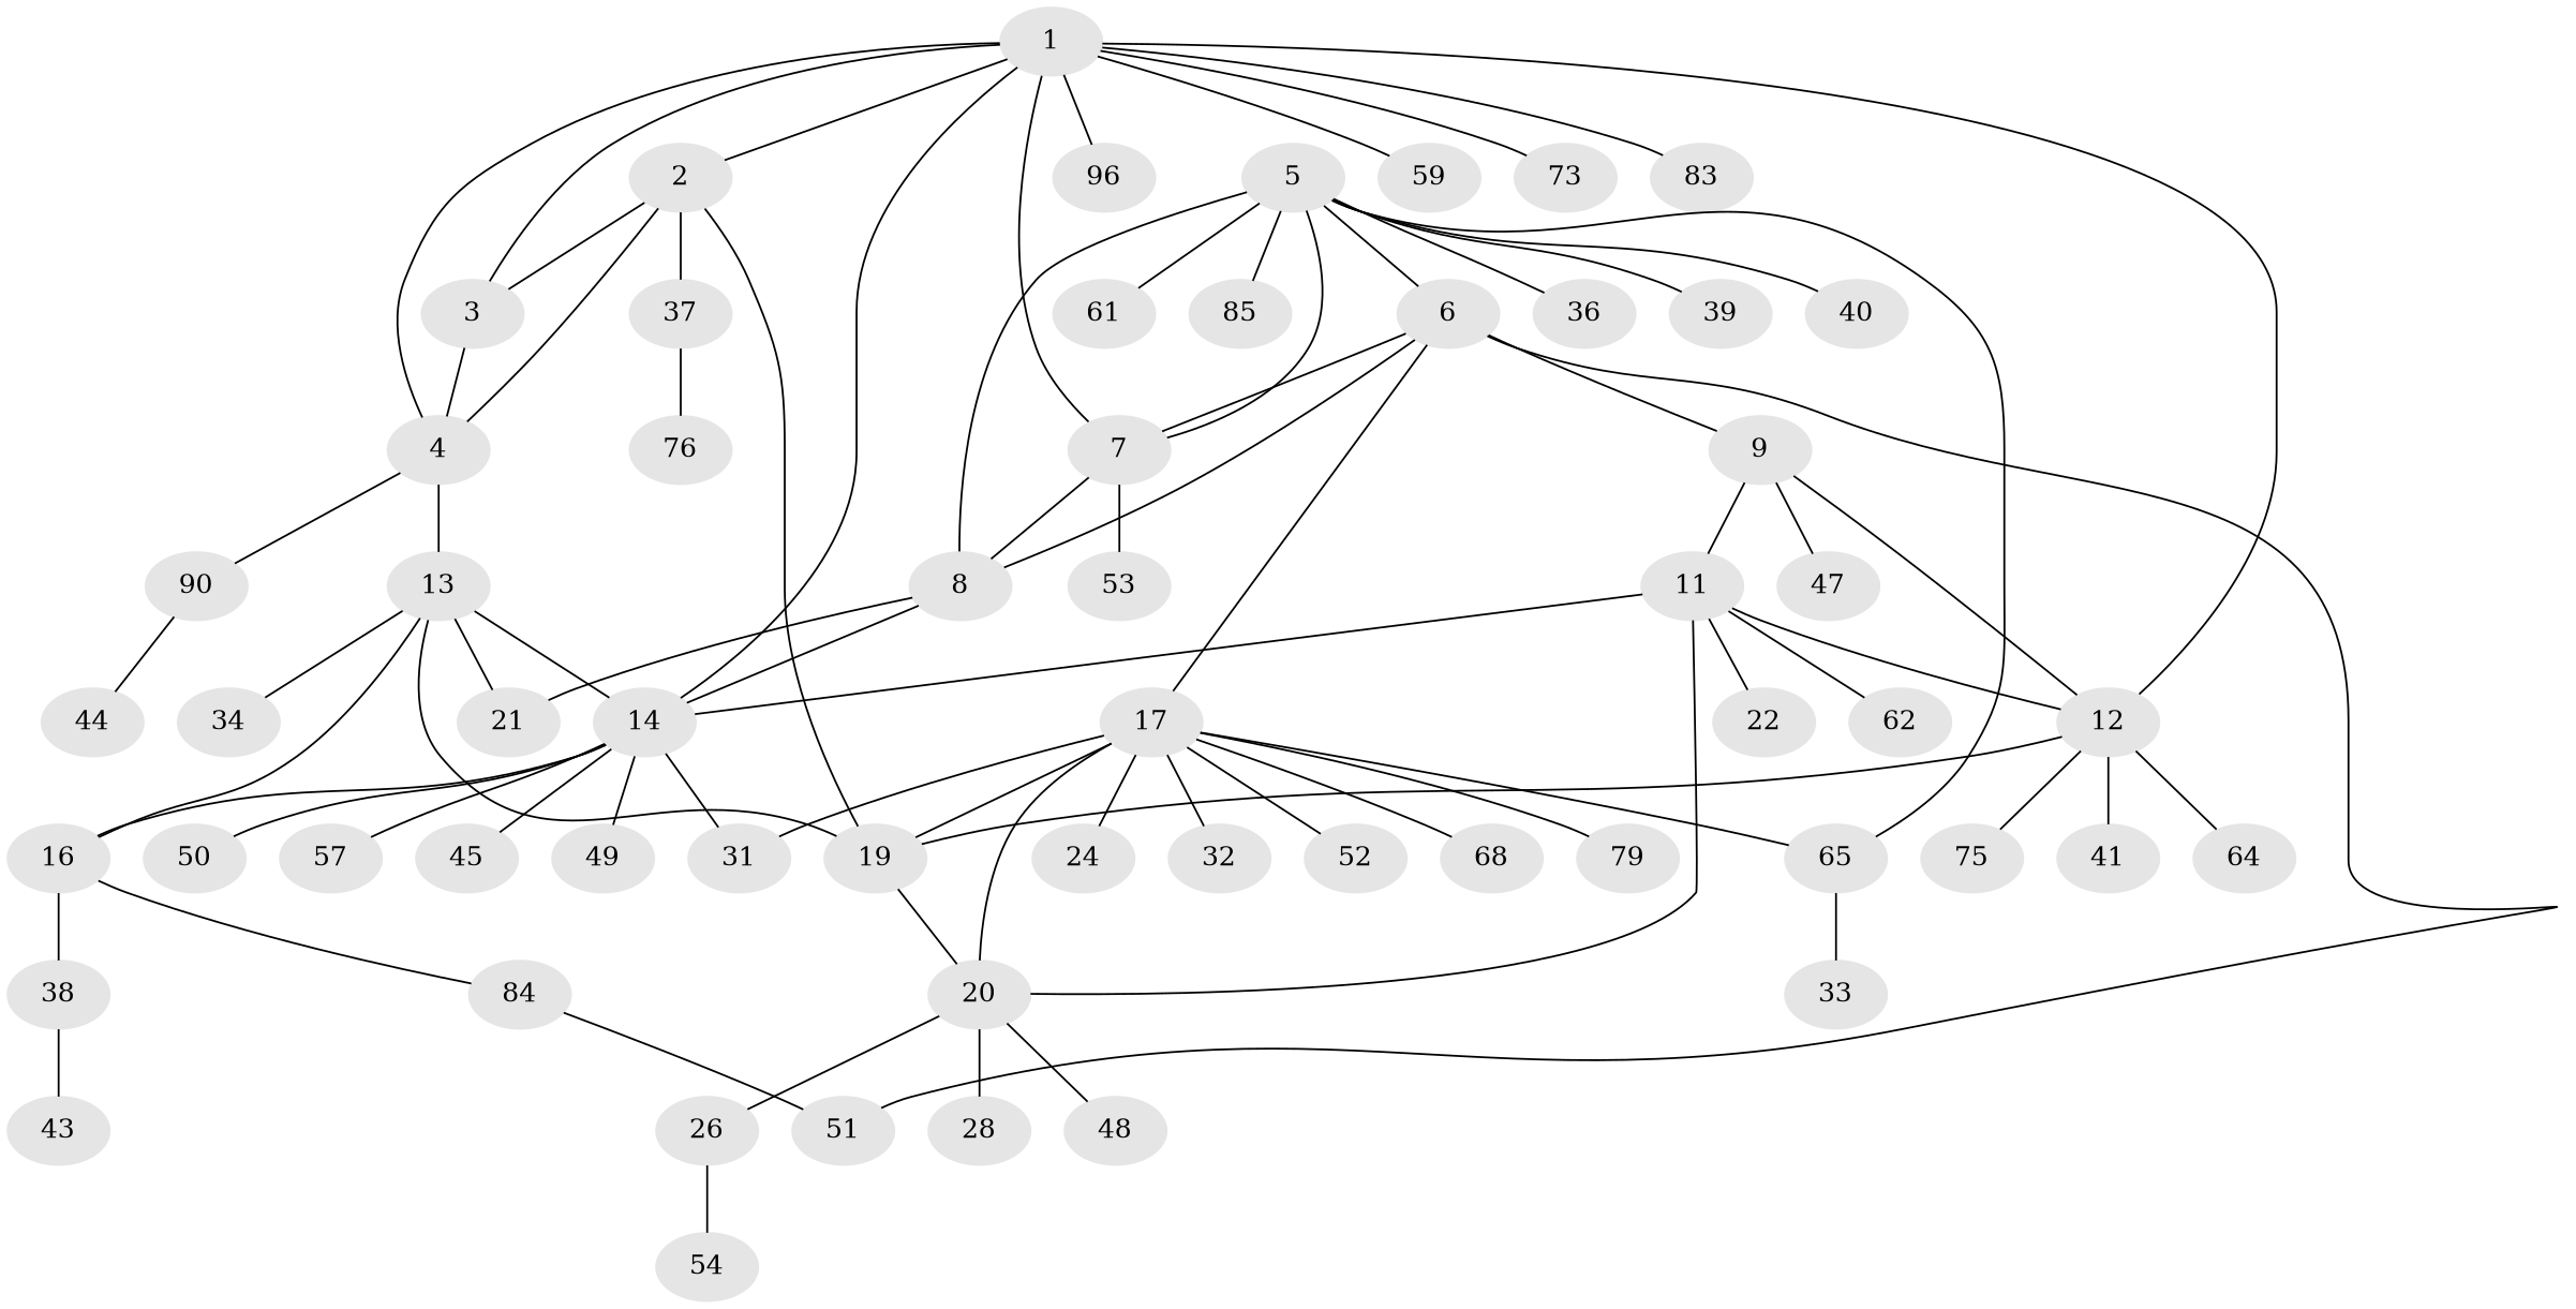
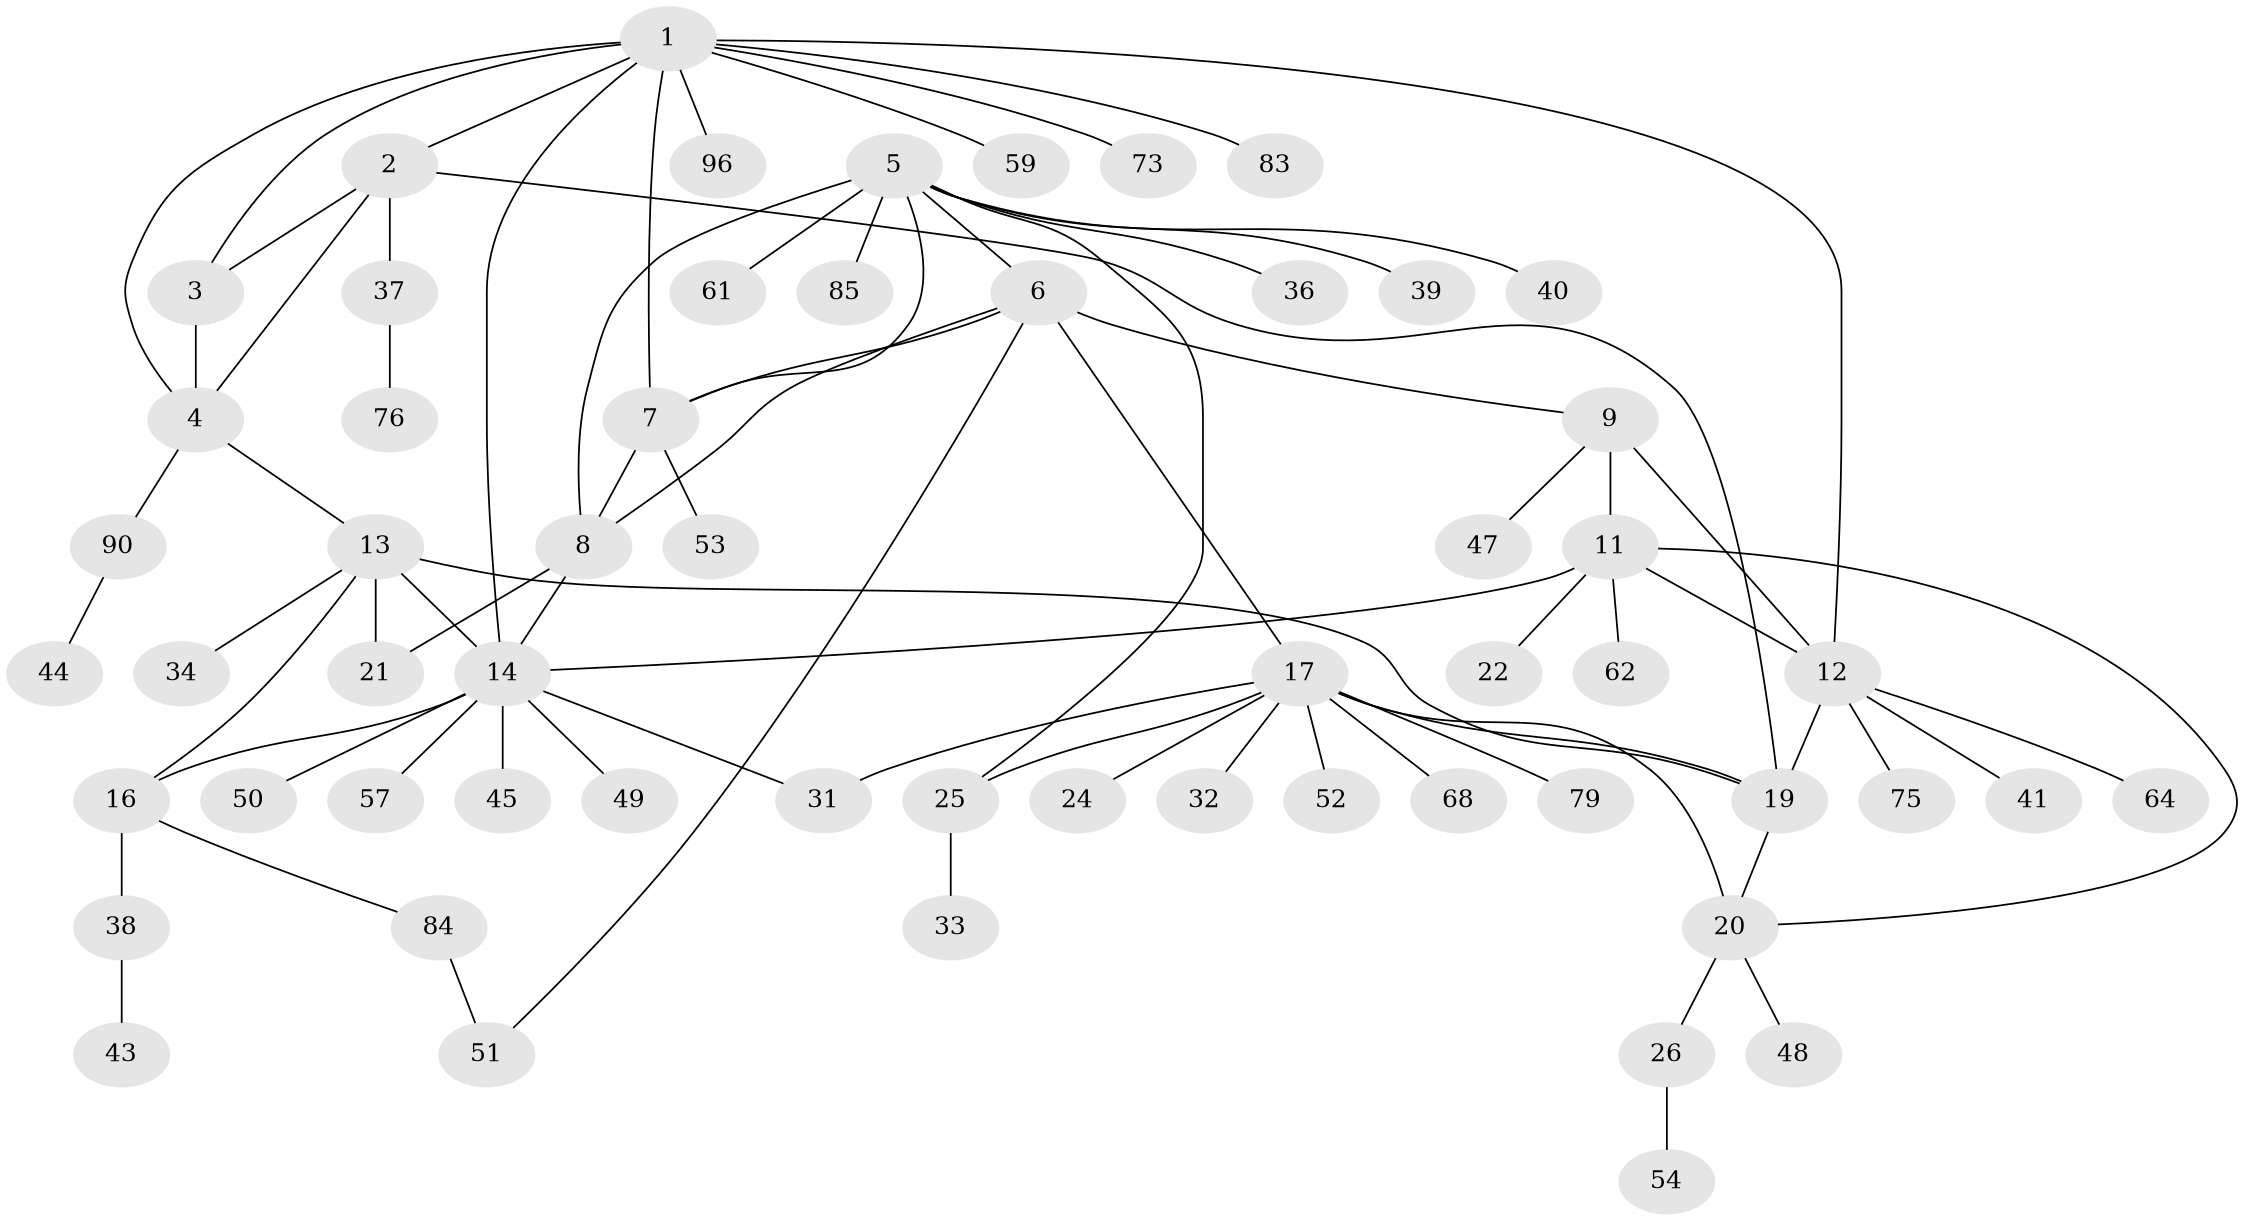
  graph {
    node [color=gray90 style=filled]
    1
    2
    3 [super="+69"]
    4
    7
    12
    14 [super="+15+29"]
    n8 [label=96 super="+82"]
    59
    73
    83
    19
    37
    13 [super="+58+63+60"]
    n15 [label=90 super="+65"]
    8 [super="+55+74"]
    53
    41
    64
    75
    21
    16
    34
    31
    45
    49
    50
    57
    20 [super="+27+23+42+71"]
    76 [super="+80"]
    44
    5 [super="+46"]
    6
-   25 [super="+77" label=65]
+   25 [super="+77"]
    36
    39
    40
    61
    85
    9 [super="+10"]
    17 [super="+18"]
    51
    33
    11
    47
    24
    32
    52
    68
    79
    22
    62
    26
-   28
    48
    38
    84
    43
    54
    1 -- 2
    1 -- 3
    1 -- 4
    1 -- 7
    1 -- 12
    1 -- 14
    1 -- n8
    1 -- 59
    1 -- 73
    1 -- 83
    2 -- 3
    2 -- 4
    2 -- 19
    2 -- 37
    3 -- 4
    4 -- 13
    4 -- n15
    7 -- 8
    7 -- 53
    12 -- 19
    12 -- 41
    12 -- 64
    12 -- 75
    14 -- 16 [weight=2]
    14 -- 31
    14 -- 45
    14 -- 49
    14 -- 50
    14 -- 57
    19 -- 20
    37 -- 76
    13 -- 14 [weight=2]
    13 -- 19
    13 -- 21
    13 -- 16
    13 -- 34
    n15 -- 44
    8 -- 14
    8 -- 21
    16 -- 38
    16 -- 84
    20 -- 26
-   20 -- 28
    20 -- 48
    5 -- 7
    5 -- 8
    5 -- 6
    5 -- 25
    5 -- 36
    5 -- 39
    5 -- 40
    5 -- 61
    5 -- 85
    6 -- 7
    6 -- 8
    6 -- 9
    6 -- 17
    6 -- 51
    25 -- 33
    9 -- 12 [weight=2]
    9 -- 11 [weight=2]
    9 -- 47
    17 -- 19 [weight=2]
    17 -- 31
    17 -- 20 [weight=2]
    17 -- 25
    17 -- 24
    17 -- 32
    17 -- 52
    17 -- 68
    17 -- 79
    11 -- 12
    11 -- 14
    11 -- 20
    11 -- 22
    11 -- 62
    26 -- 54
    38 -- 43
    84 -- 51
  }
